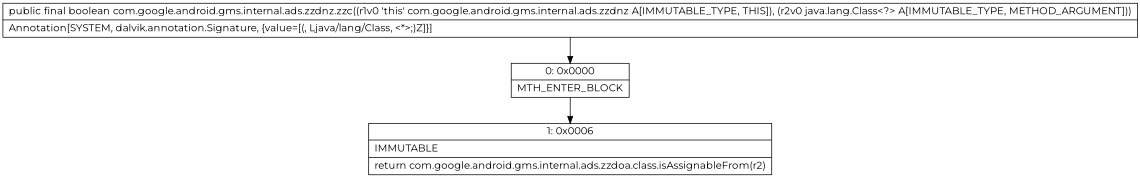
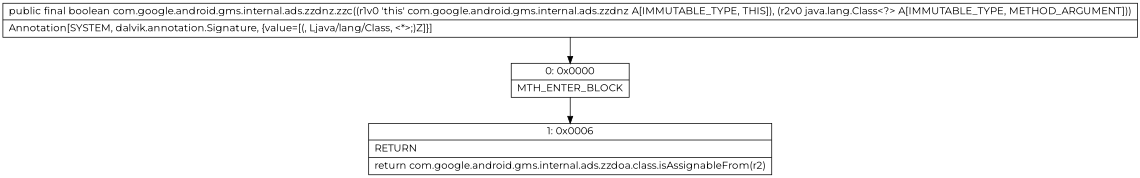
  digraph {
    fontname=Montserrat
    node [shape=record fontname=Montserrat]
    edge [fontname=Montserrat]
    n1 [label="{0\:\ 0x0000|MTH_ENTER_BLOCK\l}"]
-   n2 [label="{1\:\ 0x0006|IMMUTABLE\l|return com.google.android.gms.internal.ads.zzdoa.class.isAssignableFrom(r2)\l}"]
+   n2 [label="{1\:\ 0x0006|RETURN\l|return com.google.android.gms.internal.ads.zzdoa.class.isAssignableFrom(r2)\l}"]
    n3 [label="{public final boolean com.google.android.gms.internal.ads.zzdnz.zzc((r1v0 'this' com.google.android.gms.internal.ads.zzdnz A[IMMUTABLE_TYPE, THIS]), (r2v0 java.lang.Class\<?\> A[IMMUTABLE_TYPE, METHOD_ARGUMENT]))  | Annotation[SYSTEM, dalvik.annotation.Signature, \{value=[(, Ljava\/lang\/Class, \<*\>;)Z]\}]\l}"]
    n1 -> n2
    n3 -> n1
  }
